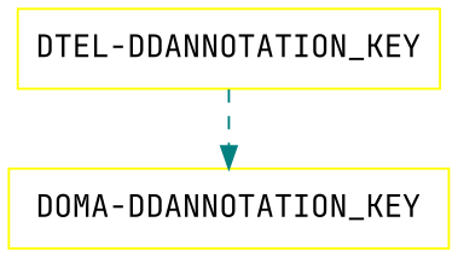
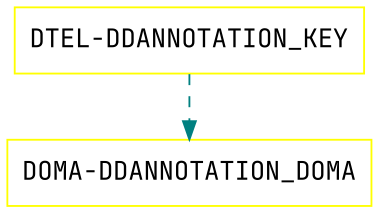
  digraph {
    fontname="JetBrains Mono"
    node [color=yellow shape=box fontname="JetBrains Mono"]
    "DTEL-DDANNOTATION_KEY"
-   "DOMA-DDANNOTATION_KEY"
+   "DOMA-DDANNOTATION_KEY" [label="DOMA-DDANNOTATION_DOMA"]
    "DTEL-DDANNOTATION_KEY" -> "DOMA-DDANNOTATION_KEY" [color=teal style=dashed fontname="JetBrains Mono"]
  }
